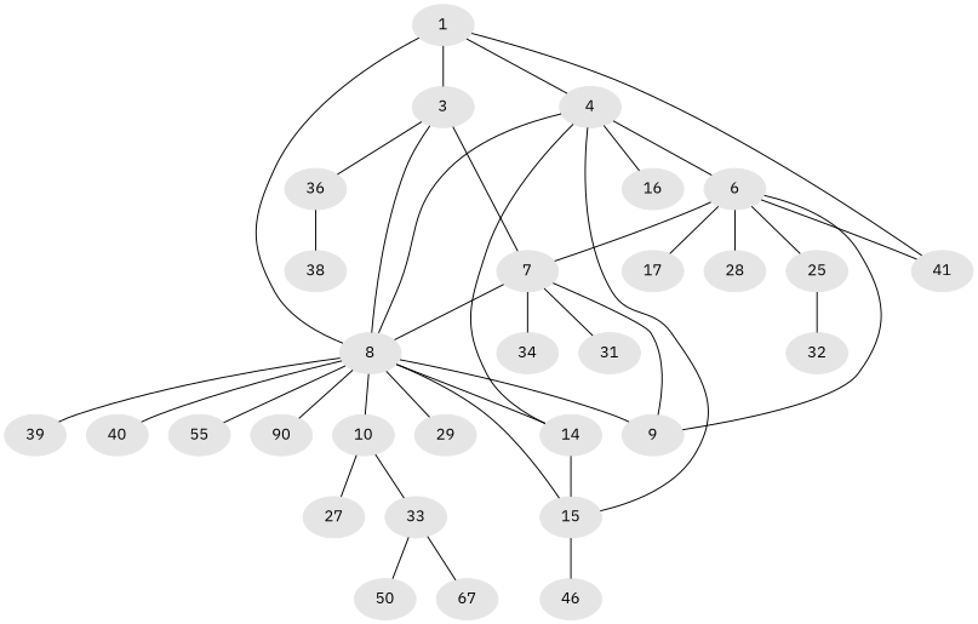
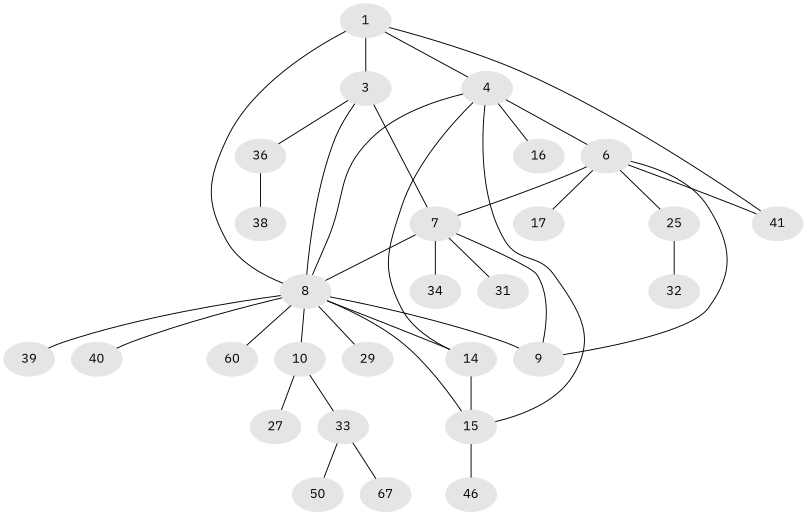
  graph {
    fontname="IBM Plex Sans"
    node [color=gray90 fontname="IBM Plex Sans" style=filled]
    edge [fontname="IBM Plex Sans"]
    1 [super="+2+57"]
    3
    4 [super="+5"]
    8 [super="+12+13+47+48"]
    41
    7 [super="+21+61+64+49+53+19"]
    36
    6
    14
    15
    16
    9 [super="+54"]
    10 [super="+11+45"]
    29
    39
    40
-   55
-   60 [label=90]
+   60
    31
    34
    38 [super="+56"]
    17 [super="+52"]
    25
-   28
    46
    32
    27
    33
    50
    n30 [label=67]
    1 -- 3 [weight=2]
    1 -- 4
    1 -- 8
    1 -- 41
    3 -- 8
    3 -- 7
    3 -- 36
    4 -- 8
    4 -- 6 [weight=2]
    4 -- 14
    4 -- 15
    4 -- 16
    8 -- 14
    8 -- 15
    8 -- 9
    8 -- 10 [weight=2]
    8 -- 29
    8 -- 39
    8 -- 40
-   8 -- 55
    8 -- 60
    7 -- 8
    7 -- 9
    7 -- 31
    7 -- 34
    36 -- 38
    6 -- 41
    6 -- 7
    6 -- 9
    6 -- 17
    6 -- 25
-   6 -- 28
    14 -- 15
    15 -- 46
    10 -- 27
    10 -- 33
    25 -- 32
    33 -- 50
    33 -- n30
  }
